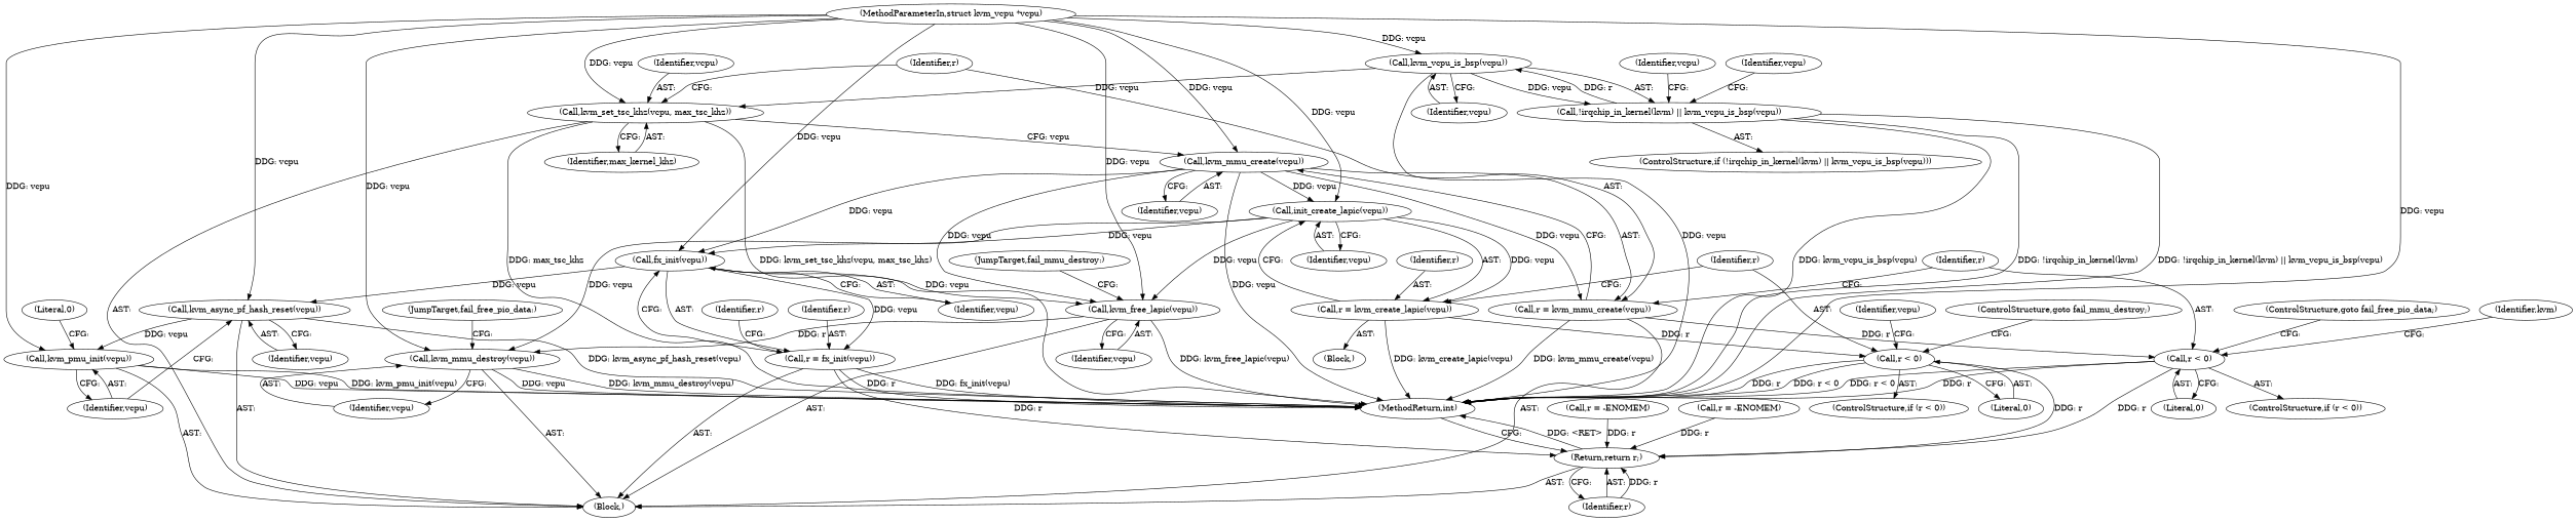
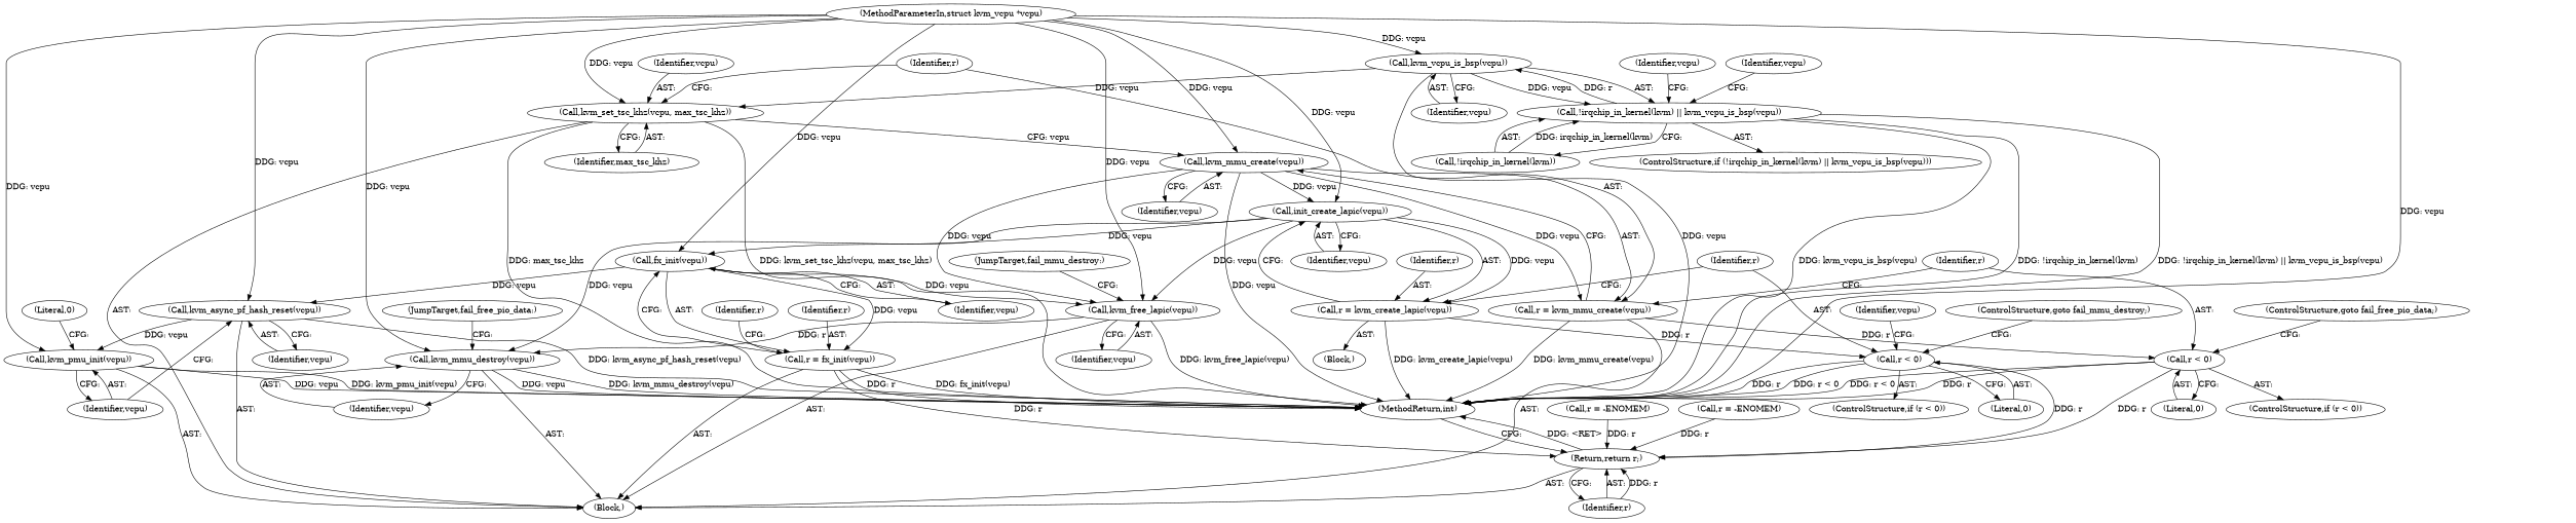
  digraph {
    n1 [label="(MethodParameterIn,struct kvm_vcpu *vcpu)"]
    n2 [label="(Call,kvm_vcpu_is_bsp(vcpu))"]
    n3 [label="(Call,kvm_set_tsc_khz(vcpu, max_tsc_khz))"]
    n4 [label="(Call,kvm_mmu_create(vcpu))"]
    n5 [label="(Call,init_create_lapic(vcpu))"]
    n6 [label="(Call,fx_init(vcpu))"]
    n7 [label="(Call,kvm_async_pf_hash_reset(vcpu))"]
    n8 [label="(Call,kvm_pmu_init(vcpu))"]
    n9 [label="(Call,kvm_free_lapic(vcpu))"]
    n10 [label="(Call,kvm_mmu_destroy(vcpu))"]
    n11 [label="(MethodReturn,int)"]
    n12 [label="(Call,!irqchip_in_kernel(kvm) || kvm_vcpu_is_bsp(vcpu))"]
    n13 [label="(Identifier,vcpu)"]
-   n14 [label="(Identifier,max_kernel_khz)"]
+   n14 [label="(Identifier,max_tsc_khz)"]
    n15 [label="(Block,)"]
    n16 [label="(Call,r = kvm_mmu_create(vcpu))"]
    n17 [label="(Identifier,vcpu)"]
    n18 [label="(Call,r = kvm_create_lapic(vcpu))"]
    n19 [label="(Identifier,vcpu)"]
    n20 [label="(Call,r = fx_init(vcpu))"]
    n21 [label="(Identifier,vcpu)"]
    n22 [label="(Identifier,vcpu)"]
    n23 [label="(Identifier,vcpu)"]
    n24 [label="(Identifier,vcpu)"]
    n25 [label="(Identifier,vcpu)"]
    n26 [label="(Return,return r;)"]
+   n27 [label="(Call,!irqchip_in_kernel(kvm))"]
    n28 [label="(ControlStructure,if (!irqchip_in_kernel(kvm) || kvm_vcpu_is_bsp(vcpu)))"]
    n29 [label="(Call,r < 0)"]
    n30 [label="(Literal,0)"]
    n31 [label="(ControlStructure,if (r < 0))"]
    n32 [label="(Identifier,r)"]
    n33 [label="(Call,r < 0)"]
    n34 [label="(Block,)"]
    n35 [label="(Literal,0)"]
    n36 [label="(ControlStructure,if (r < 0))"]
    n37 [label="(Literal,0)"]
    n38 [label="(ControlStructure,goto fail_free_pio_data;)"]
    n39 [label="(Identifier,vcpu)"]
-   n40 [label="(Identifier,kvm)"]
    n41 [label="(Identifier,r)"]
    n42 [label="(Identifier,r)"]
    n43 [label="(Call,r = -ENOMEM)"]
    n44 [label="(JumpTarget,fail_mmu_destroy:)"]
    n45 [label="(Identifier,vcpu)"]
    n46 [label="(Identifier,r)"]
    n47 [label="(ControlStructure,goto fail_mmu_destroy;)"]
    n48 [label="(Identifier,vcpu)"]
    n49 [label="(Identifier,vcpu)"]
    n50 [label="(Identifier,r)"]
    n51 [label="(Call,r = -ENOMEM)"]
    n52 [label="(Identifier,r)"]
    n53 [label="(Identifier,r)"]
    n54 [label="(JumpTarget,fail_free_pio_data:)"]
    n1 -> n2 [label="DDG: vcpu"]
    n1 -> n3 [label="DDG: vcpu"]
    n1 -> n4 [label="DDG: vcpu"]
    n1 -> n5 [label="DDG: vcpu"]
    n1 -> n6 [label="DDG: vcpu"]
    n1 -> n7 [label="DDG: vcpu"]
    n1 -> n8 [label="DDG: vcpu"]
    n1 -> n9 [label="DDG: vcpu"]
    n1 -> n10 [label="DDG: vcpu"]
    n1 -> n11 [label="DDG: vcpu"]
    n2 -> n3 [label="DDG: vcpu"]
    n2 -> n11 [label="DDG: vcpu"]
    n2 -> n12 [label="AST: "]
    n2 -> n12 [label="DDG: vcpu"]
    n2 -> n13 [label="CFG: "]
    n3 -> n4 [label="CFG: vcpu"]
    n3 -> n11 [label="DDG: kvm_set_tsc_khz(vcpu, max_tsc_khz)"]
    n3 -> n11 [label="DDG: max_tsc_khz"]
    n3 -> n14 [label="CFG: "]
    n3 -> n15 [label="AST: "]
    n4 -> n5 [label="DDG: vcpu"]
-   n4 -> n6 [label="DDG: vcpu"]
    n4 -> n9 [label="DDG: vcpu"]
    n4 -> n11 [label="DDG: vcpu"]
    n4 -> n16 [label="AST: "]
    n4 -> n16 [label="DDG: vcpu"]
    n4 -> n17 [label="CFG: "]
    n5 -> n6 [label="DDG: vcpu"]
    n5 -> n9 [label="DDG: vcpu"]
    n5 -> n10 [label="DDG: vcpu"]
    n5 -> n18 [label="AST: "]
    n5 -> n18 [label="DDG: vcpu"]
    n5 -> n19 [label="CFG: "]
    n6 -> n7 [label="DDG: vcpu"]
    n6 -> n9 [label="DDG: vcpu"]
    n6 -> n20 [label="AST: "]
    n6 -> n20 [label="DDG: vcpu"]
    n6 -> n21 [label="CFG: "]
    n7 -> n8 [label="DDG: vcpu"]
    n7 -> n11 [label="DDG: kvm_async_pf_hash_reset(vcpu)"]
    n7 -> n15 [label="AST: "]
    n7 -> n22 [label="CFG: "]
    n8 -> n11 [label="DDG: kvm_pmu_init(vcpu)"]
    n8 -> n11 [label="DDG: vcpu"]
    n8 -> n15 [label="AST: "]
    n8 -> n23 [label="CFG: "]
    n9 -> n10 [label="DDG: r"]
    n9 -> n11 [label="DDG: kvm_free_lapic(vcpu)"]
    n9 -> n15 [label="AST: "]
    n9 -> n24 [label="CFG: "]
    n10 -> n11 [label="DDG: kvm_mmu_destroy(vcpu)"]
    n10 -> n11 [label="DDG: vcpu"]
    n10 -> n15 [label="AST: "]
    n10 -> n25 [label="CFG: "]
    n11 -> n26 [label="CFG: "]
    n12 -> n2 [label="DDG: r"]
    n12 -> n11 [label="DDG: kvm_vcpu_is_bsp(vcpu)"]
    n12 -> n11 [label="DDG: !irqchip_in_kernel(kvm)"]
    n12 -> n11 [label="DDG: !irqchip_in_kernel(kvm) || kvm_vcpu_is_bsp(vcpu)"]
+   n12 -> n27 [label="CFG: "]
    n12 -> n28 [label="AST: "]
    n13 -> n2 [label="AST: "]
    n14 -> n3 [label="AST: "]
    n16 -> n4 [label="CFG: "]
    n16 -> n11 [label="DDG: kvm_mmu_create(vcpu)"]
    n16 -> n15 [label="AST: "]
    n16 -> n29 [label="DDG: r"]
    n17 -> n4 [label="AST: "]
    n18 -> n5 [label="CFG: "]
    n18 -> n11 [label="DDG: kvm_create_lapic(vcpu)"]
    n18 -> n33 [label="DDG: r"]
    n18 -> n34 [label="AST: "]
    n19 -> n5 [label="AST: "]
    n20 -> n6 [label="CFG: "]
    n20 -> n11 [label="DDG: fx_init(vcpu)"]
    n20 -> n11 [label="DDG: r"]
    n20 -> n15 [label="AST: "]
    n20 -> n26 [label="DDG: r"]
    n21 -> n6 [label="AST: "]
    n22 -> n7 [label="AST: "]
    n23 -> n7 [label="CFG: "]
    n23 -> n8 [label="AST: "]
    n24 -> n9 [label="AST: "]
    n25 -> n10 [label="AST: "]
    n26 -> n11 [label="DDG: <RET>"]
    n26 -> n15 [label="AST: "]
    n26 -> n32 [label="CFG: "]
+   n27 -> n12 [label="AST: "]
+   n27 -> n12 [label="DDG: irqchip_in_kernel(kvm)"]
    n29 -> n11 [label="DDG: r"]
    n29 -> n11 [label="DDG: r < 0"]
    n29 -> n26 [label="DDG: r"]
    n29 -> n30 [label="CFG: "]
    n29 -> n31 [label="AST: "]
    n30 -> n29 [label="AST: "]
    n32 -> n26 [label="AST: "]
    n32 -> n26 [label="DDG: r"]
    n33 -> n11 [label="DDG: r"]
    n33 -> n11 [label="DDG: r < 0"]
    n33 -> n26 [label="DDG: r"]
    n33 -> n35 [label="CFG: "]
    n33 -> n36 [label="AST: "]
    n35 -> n33 [label="AST: "]
    n37 -> n8 [label="CFG: "]
    n38 -> n29 [label="CFG: "]
    n39 -> n3 [label="AST: "]
-   n40 -> n29 [label="CFG: "]
    n41 -> n20 [label="CFG: "]
    n42 -> n3 [label="CFG: "]
    n42 -> n16 [label="AST: "]
    n43 -> n26 [label="DDG: r"]
    n44 -> n9 [label="CFG: "]
    n45 -> n12 [label="CFG: "]
    n46 -> n18 [label="AST: "]
    n47 -> n33 [label="CFG: "]
    n48 -> n12 [label="CFG: "]
    n49 -> n33 [label="CFG: "]
    n50 -> n20 [label="AST: "]
    n51 -> n26 [label="DDG: r"]
    n52 -> n16 [label="CFG: "]
    n52 -> n29 [label="AST: "]
    n53 -> n18 [label="CFG: "]
    n53 -> n33 [label="AST: "]
    n54 -> n10 [label="CFG: "]
  }
